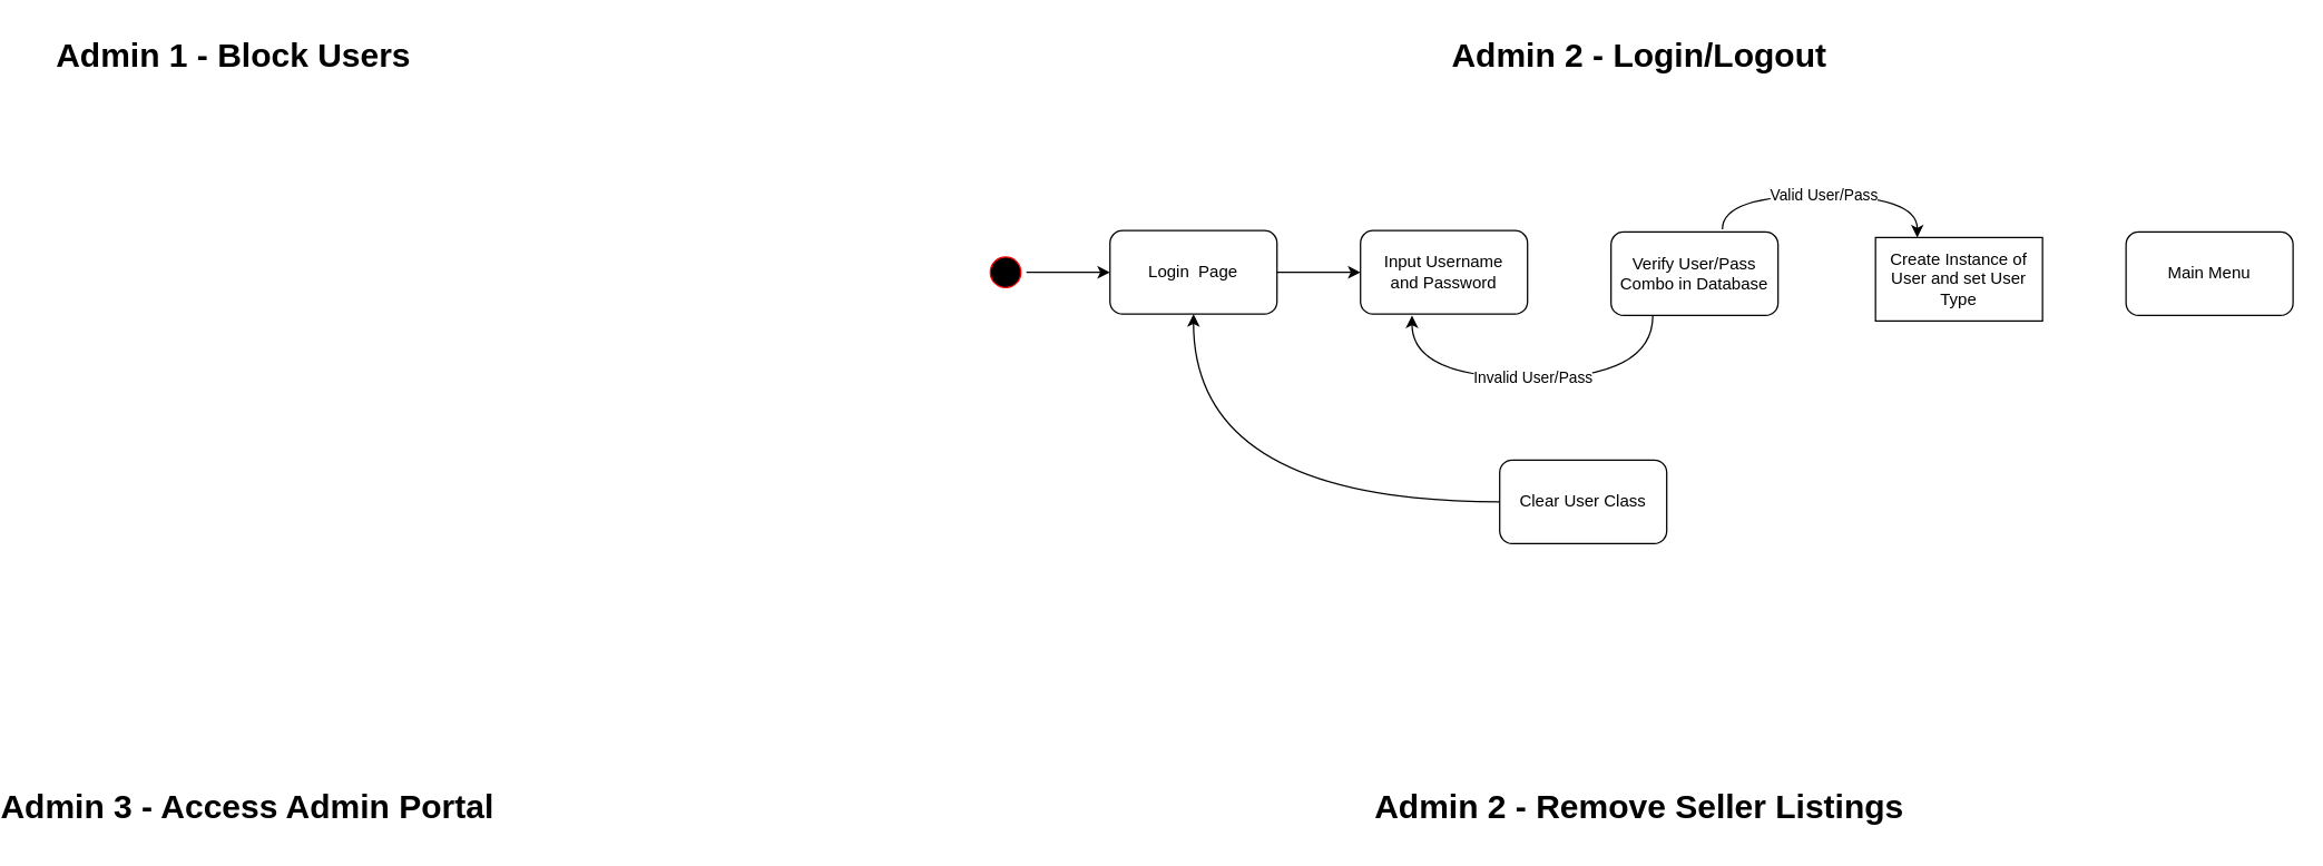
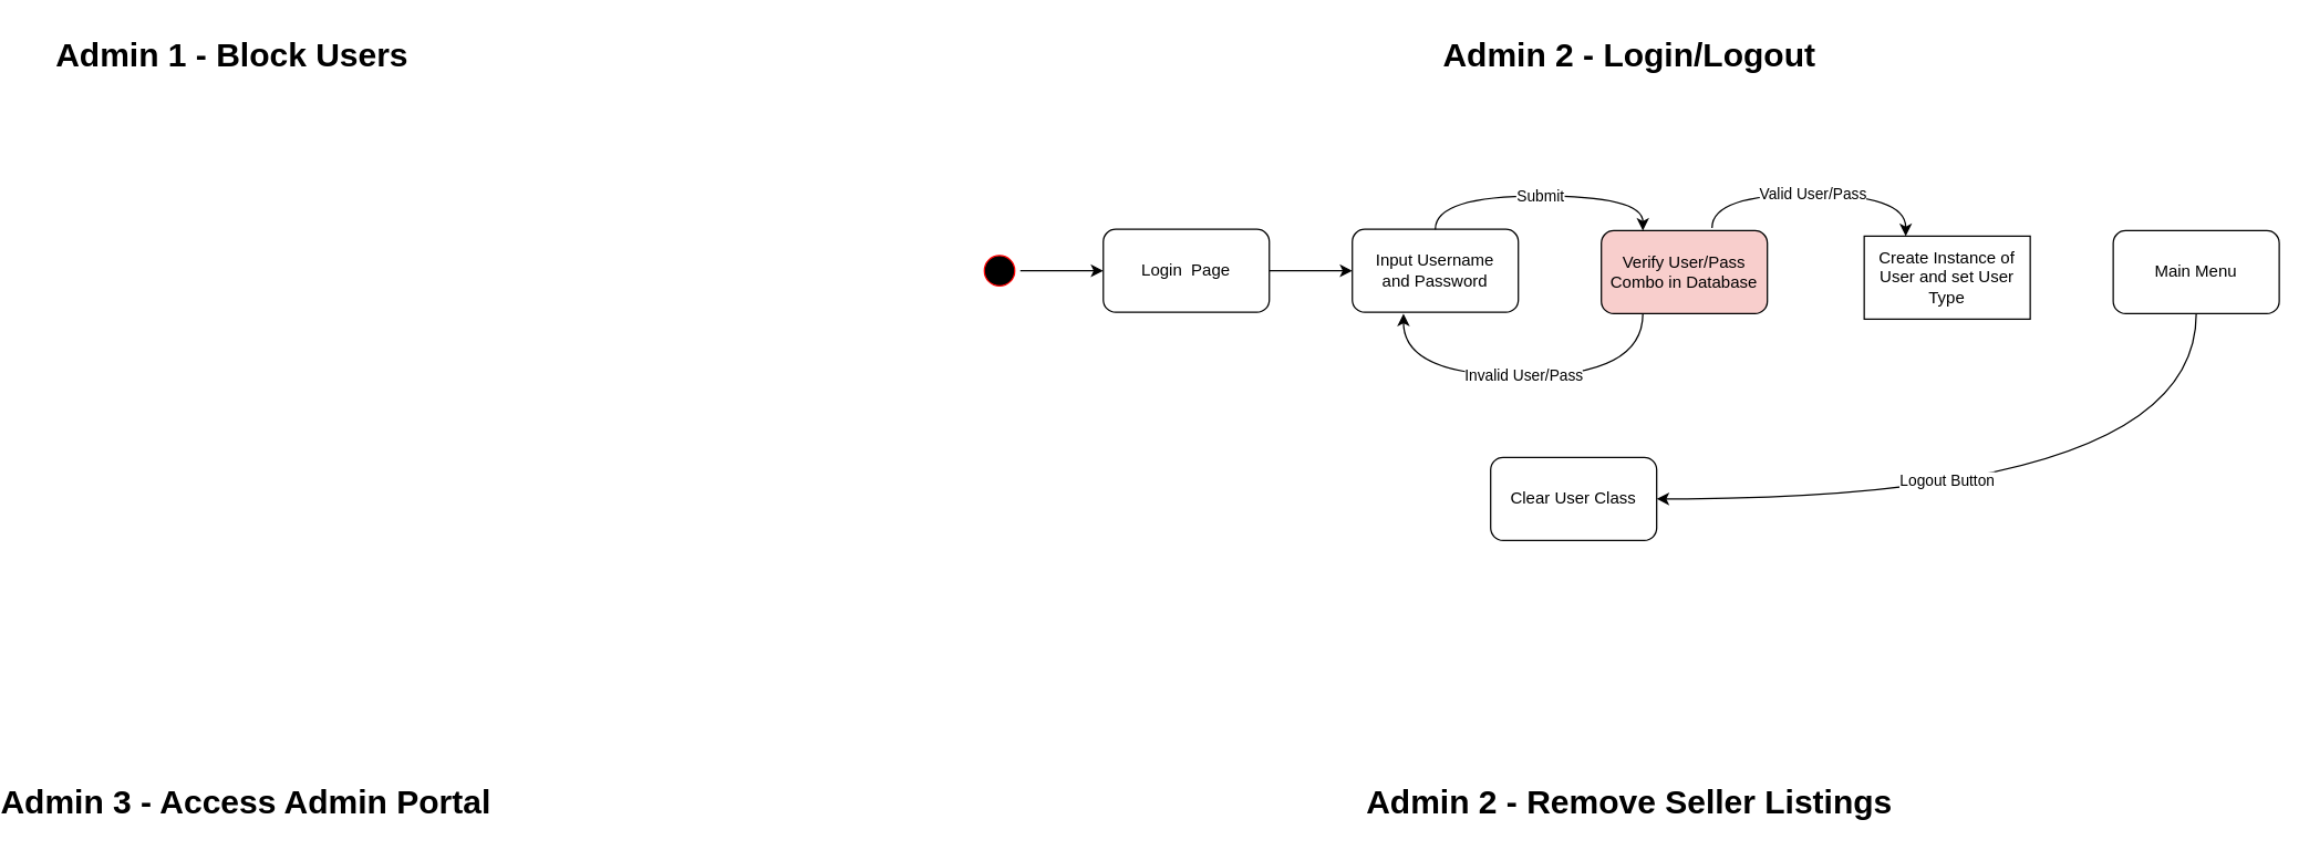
  <mxCell id="0" />
  <mxCell id="1" parent="0" />
  <mxCell id="2" value="Admin 1 - Block Users" style="text;strokeColor=none;fillColor=none;html=1;fontSize=24;fontStyle=1;verticalAlign=middle;align=center;" vertex="1" parent="1"><mxGeometry x="20" y="20" width="100" height="40" as="geometry" /></mxCell>
  <mxCell id="3" value="Admin 2 - Login/Logout" style="text;strokeColor=none;fillColor=none;html=1;fontSize=24;fontStyle=1;verticalAlign=middle;align=center;" vertex="1" parent="1"><mxGeometry x="1030" y="20" width="100" height="40" as="geometry" /></mxCell>
  <mxCell id="4" value="Admin 3 - Access Admin Portal" style="text;strokeColor=none;fillColor=none;html=1;fontSize=24;fontStyle=1;verticalAlign=middle;align=center;" vertex="1" parent="1"><mxGeometry x="30" y="560" width="100" height="40" as="geometry" /></mxCell>
  <mxCell id="5" value="Admin 2 - Remove Seller Listings" style="text;strokeColor=none;fillColor=none;html=1;fontSize=24;fontStyle=1;verticalAlign=middle;align=center;" vertex="1" parent="1"><mxGeometry x="1030" y="560" width="100" height="40" as="geometry" /></mxCell>
  <mxCell id="6" value="" style="ellipse;shape=startState;fillColor=#000000;strokeColor=#ff0000;" vertex="1" parent="1"><mxGeometry x="610" y="180" width="30" height="30" as="geometry" /></mxCell>
  <mxCell id="7" value="" style="endArrow=classic;html=1;rounded=0;exitX=1;exitY=0.5;exitDx=0;exitDy=0;" edge="1" parent="1" source="14" target="8"><mxGeometry width="50" height="50" relative="1" as="geometry"><mxPoint x="761" y="196" as="sourcePoint" /><mxPoint x="861" y="196" as="targetPoint" /></mxGeometry></mxCell>
  <mxCell id="8" value="Input Username&lt;br&gt;and Password" style="rounded=1;whiteSpace=wrap;html=1;" vertex="1" parent="1"><mxGeometry x="880" y="165" width="120" height="60" as="geometry" /></mxCell>
- <mxCell id="9" value="Verify User/Pass&lt;br&gt;Combo in Database" style="rounded=1;whiteSpace=wrap;html=1;" vertex="1" parent="1"><mxGeometry x="1060" y="166" width="120" height="60" as="geometry" /></mxCell>
+ <mxCell id="9" value="Verify User/Pass&lt;br&gt;Combo in Database" style="rounded=1;whiteSpace=wrap;html=1;fillColor=#f8cecc;" vertex="1" parent="1"><mxGeometry x="1060" y="166" width="120" height="60" as="geometry" /></mxCell>
+ <mxCell id="10" value="Submit" style="endArrow=classic;html=1;rounded=0;edgeStyle=orthogonalEdgeStyle;curved=1;exitX=0.5;exitY=0;exitDx=0;exitDy=0;entryX=0.25;entryY=0;entryDx=0;entryDy=0;" edge="1" parent="1" source="8" target="9"><mxGeometry width="50" height="50" relative="1" as="geometry"><mxPoint x="1000" y="121" as="sourcePoint" /><mxPoint x="1050" y="71" as="targetPoint" /><Array as="points"><mxPoint x="940" y="141" /><mxPoint x="1090" y="141" /></Array></mxGeometry></mxCell>
  <mxCell id="11" value="Invalid User/Pass" style="endArrow=classic;html=1;rounded=0;edgeStyle=orthogonalEdgeStyle;curved=1;exitX=0.25;exitY=1;exitDx=0;exitDy=0;entryX=0.308;entryY=1.017;entryDx=0;entryDy=0;entryPerimeter=0;" edge="1" parent="1"><mxGeometry width="50" height="50" relative="1" as="geometry"><mxPoint x="1090" y="226" as="sourcePoint" /><mxPoint x="916.96" y="226.02" as="targetPoint" /><Array as="points"><mxPoint x="1090" y="271" /><mxPoint x="917" y="271" /></Array></mxGeometry></mxCell>
  <mxCell id="12" value="Main Menu" style="rounded=1;whiteSpace=wrap;html=1;" vertex="1" parent="1"><mxGeometry x="1430" y="166" width="120" height="60" as="geometry" /></mxCell>
  <mxCell id="13" value="&lt;span style=&quot;font-style: normal;&quot;&gt;Valid User/Pass&lt;/span&gt;" style="endArrow=classic;html=1;rounded=0;edgeStyle=orthogonalEdgeStyle;curved=1;exitX=0.5;exitY=0;exitDx=0;exitDy=0;entryX=0.25;entryY=0;entryDx=0;entryDy=0;fontStyle=2" edge="1" parent="1" target="20"><mxGeometry width="50" height="50" relative="1" as="geometry"><mxPoint x="1140" y="164" as="sourcePoint" /><mxPoint x="1290" y="165" as="targetPoint" /><Array as="points"><mxPoint x="1140" y="140" /><mxPoint x="1280" y="140" /></Array></mxGeometry></mxCell>
  <mxCell id="14" value="Login&amp;nbsp; Page" style="rounded=1;whiteSpace=wrap;html=1;" vertex="1" parent="1"><mxGeometry x="700" y="165" width="120" height="60" as="geometry" /></mxCell>
  <mxCell id="15" value="" style="endArrow=classic;html=1;rounded=0;exitX=1;exitY=0.5;exitDx=0;exitDy=0;entryX=0;entryY=0.5;entryDx=0;entryDy=0;" edge="1" parent="1" source="6" target="14"><mxGeometry width="50" height="50" relative="1" as="geometry"><mxPoint x="650" y="250" as="sourcePoint" /><mxPoint x="710" y="250" as="targetPoint" /></mxGeometry></mxCell>
+ <mxCell id="16" value="" style="endArrow=classic;html=1;rounded=0;curved=1;exitX=0.5;exitY=1;exitDx=0;exitDy=0;entryX=1;entryY=0.5;entryDx=0;entryDy=0;edgeStyle=orthogonalEdgeStyle;" edge="1" parent="1" source="12" target="18"><mxGeometry width="50" height="50" relative="1" as="geometry"><mxPoint x="2140" y="241" as="sourcePoint" /><mxPoint x="1990" y="365" as="targetPoint" /></mxGeometry></mxCell>
+ <mxCell id="17" value="Logout Button" style="edgeLabel;html=1;align=center;verticalAlign=middle;resizable=0;points=[];" vertex="1" connectable="0" parent="16"><mxGeometry x="0.046" y="-5" relative="1" as="geometry"><mxPoint x="-41" y="-9" as="offset" /></mxGeometry></mxCell>
  <mxCell id="18" value="Clear User Class" style="rounded=1;whiteSpace=wrap;html=1;" vertex="1" parent="1"><mxGeometry x="980" y="330" width="120" height="60" as="geometry" /></mxCell>
- <mxCell id="19" value="" style="endArrow=classic;html=1;rounded=0;curved=1;exitX=0;exitY=0.5;exitDx=0;exitDy=0;entryX=0.5;entryY=1;entryDx=0;entryDy=0;edgeStyle=orthogonalEdgeStyle;" edge="1" parent="1" source="18" target="14"><mxGeometry width="50" height="50" relative="1" as="geometry"><mxPoint x="1220" y="555" as="sourcePoint" /><mxPoint x="1600" y="240" as="targetPoint" /></mxGeometry></mxCell>
  <mxCell id="20" value="Create Instance of User and set User Type" style="whiteSpace=wrap;html=1;rounded=0;" vertex="1" parent="1"><mxGeometry x="1250" y="170" width="120" height="60" as="geometry" /></mxCell>
